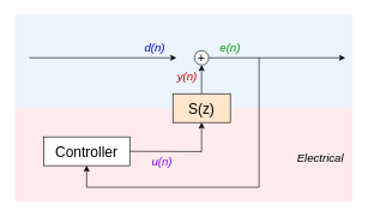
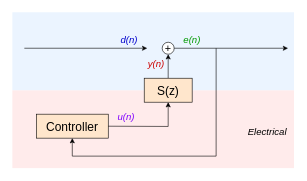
  <mxCell id="0" />
  <mxCell id="1" parent="0" />
  <mxCell id="2" value="" style="rounded=0;whiteSpace=wrap;html=1;fillColor=#FFEBEB;strokeColor=none;" vertex="1" parent="1"><mxGeometry x="20" y="150" width="470" height="130" as="geometry" /></mxCell>
  <mxCell id="3" value="" style="rounded=0;whiteSpace=wrap;html=1;fillColor=#EBF4FF;strokeColor=none;" vertex="1" parent="1"><mxGeometry x="20" y="20" width="470" height="130" as="geometry" /></mxCell>
  <mxCell id="4" value="&lt;font style=&quot;font-size: 18px;&quot;&gt;+&lt;/font&gt;" style="ellipse;whiteSpace=wrap;html=1;aspect=fixed;" parent="1" vertex="1"><mxGeometry x="270" y="70" width="20" height="20" as="geometry" /></mxCell>
  <mxCell id="5" style="edgeStyle=orthogonalEdgeStyle;rounded=0;orthogonalLoop=1;jettySize=auto;html=1;entryX=0.5;entryY=1;entryDx=0;entryDy=0;" parent="1" target="10" edge="1"><mxGeometry relative="1" as="geometry"><mxPoint x="160" y="210" as="sourcePoint" /><mxPoint x="280" y="180" as="targetPoint" /></mxGeometry></mxCell>
- <mxCell id="6" value="&lt;font style=&quot;font-size: 20px;&quot;&gt;Controller&lt;/font&gt;" style="rounded=0;whiteSpace=wrap;html=1;" parent="1" vertex="1"><mxGeometry x="60" y="190" width="120" height="40" as="geometry" /></mxCell>
+ <mxCell id="6" value="&lt;font style=&quot;font-size: 20px;&quot;&gt;Controller&lt;/font&gt;" style="rounded=0;whiteSpace=wrap;html=1;fillColor=#ffe6cc;" parent="1" vertex="1"><mxGeometry x="60" y="190" width="120" height="40" as="geometry" /></mxCell>
  <mxCell id="7" value="" style="endArrow=classic;html=1;rounded=0;" parent="1" edge="1"><mxGeometry width="50" height="50" relative="1" as="geometry"><mxPoint x="290" y="80" as="sourcePoint" /><mxPoint x="480" y="80" as="targetPoint" /></mxGeometry></mxCell>
  <mxCell id="8" value="" style="endArrow=classic;html=1;rounded=0;entryX=1;entryY=1;entryDx=0;entryDy=0;strokeColor=#000000;fillColor=#dae8fc;" parent="1" target="12" edge="1"><mxGeometry width="50" height="50" relative="1" as="geometry"><mxPoint x="40" y="80" as="sourcePoint" /><mxPoint x="60" y="80" as="targetPoint" /></mxGeometry></mxCell>
  <mxCell id="9" style="edgeStyle=orthogonalEdgeStyle;rounded=0;orthogonalLoop=1;jettySize=auto;html=1;entryX=0.5;entryY=1;entryDx=0;entryDy=0;" parent="1" source="10" target="4" edge="1"><mxGeometry relative="1" as="geometry" /></mxCell>
  <mxCell id="10" value="&lt;font style=&quot;font-size: 20px;&quot;&gt;S(z)&lt;/font&gt;" style="rounded=0;whiteSpace=wrap;html=1;fillColor=#ffe6cc;" parent="1" vertex="1"><mxGeometry x="240" y="130" width="80" height="40" as="geometry" /></mxCell>
  <mxCell id="11" value="" style="endArrow=classic;html=1;rounded=0;entryX=0.5;entryY=1;entryDx=0;entryDy=0;" parent="1" target="6" edge="1"><mxGeometry width="50" height="50" relative="1" as="geometry"><mxPoint x="360" y="80" as="sourcePoint" /><mxPoint x="60" y="210" as="targetPoint" /><Array as="points"><mxPoint x="360" y="260" /><mxPoint x="120" y="260" /></Array></mxGeometry></mxCell>
  <mxCell id="12" value="&lt;font color=&quot;#0000cc&quot;&gt;&lt;i&gt;&lt;font style=&quot;font-size: 16px;&quot;&gt;d(n)&lt;/font&gt;&lt;/i&gt;&lt;/font&gt;" style="text;html=1;strokeColor=none;fillColor=none;align=center;verticalAlign=middle;whiteSpace=wrap;rounded=0;" parent="1" vertex="1"><mxGeometry x="185" y="50" width="60" height="30" as="geometry" /></mxCell>
  <mxCell id="13" value="&lt;font color=&quot;#cc0000&quot;&gt;&lt;i&gt;&lt;font style=&quot;font-size: 16px;&quot;&gt;y(n)&lt;/font&gt;&lt;/i&gt;&lt;/font&gt;" style="text;html=1;strokeColor=none;fillColor=none;align=center;verticalAlign=middle;whiteSpace=wrap;rounded=0;" parent="1" vertex="1"><mxGeometry x="230" y="90" width="60" height="30" as="geometry" /></mxCell>
  <mxCell id="14" value="&lt;font color=&quot;#009900&quot;&gt;&lt;i&gt;&lt;font style=&quot;font-size: 16px;&quot;&gt;e(n)&lt;/font&gt;&lt;/i&gt;&lt;/font&gt;" style="text;html=1;strokeColor=none;fillColor=none;align=center;verticalAlign=middle;whiteSpace=wrap;rounded=0;" parent="1" vertex="1"><mxGeometry x="290" y="50" width="60" height="30" as="geometry" /></mxCell>
- <mxCell id="15" value="&lt;font color=&quot;#7f00ff&quot;&gt;&lt;i&gt;&lt;font style=&quot;font-size: 16px;&quot;&gt;u(n)&lt;/font&gt;&lt;/i&gt;&lt;/font&gt;" style="text;html=1;strokeColor=none;fillColor=none;align=center;verticalAlign=middle;whiteSpace=wrap;rounded=0;" parent="1" vertex="1"><mxGeometry x="195" y="210" width="60" height="30" as="geometry" /></mxCell>
+ <mxCell id="15" value="&lt;font color=&quot;#7f00ff&quot;&gt;&lt;i&gt;&lt;font style=&quot;font-size: 16px;&quot;&gt;u(n)&lt;/font&gt;&lt;/i&gt;&lt;/font&gt;" style="text;html=1;strokeColor=none;fillColor=none;align=center;verticalAlign=middle;whiteSpace=wrap;rounded=0;" parent="1" vertex="1"><mxGeometry x="180" y="180" width="60" height="30" as="geometry" /></mxCell>
  <mxCell id="16" value="&lt;font style=&quot;font-size: 16px;&quot;&gt;Electrical&lt;/font&gt;" style="text;html=1;strokeColor=none;fillColor=none;align=right;verticalAlign=middle;whiteSpace=wrap;rounded=0;fontStyle=2" vertex="1" parent="1"><mxGeometry x="400" y="210" width="80" height="20" as="geometry" /></mxCell>
